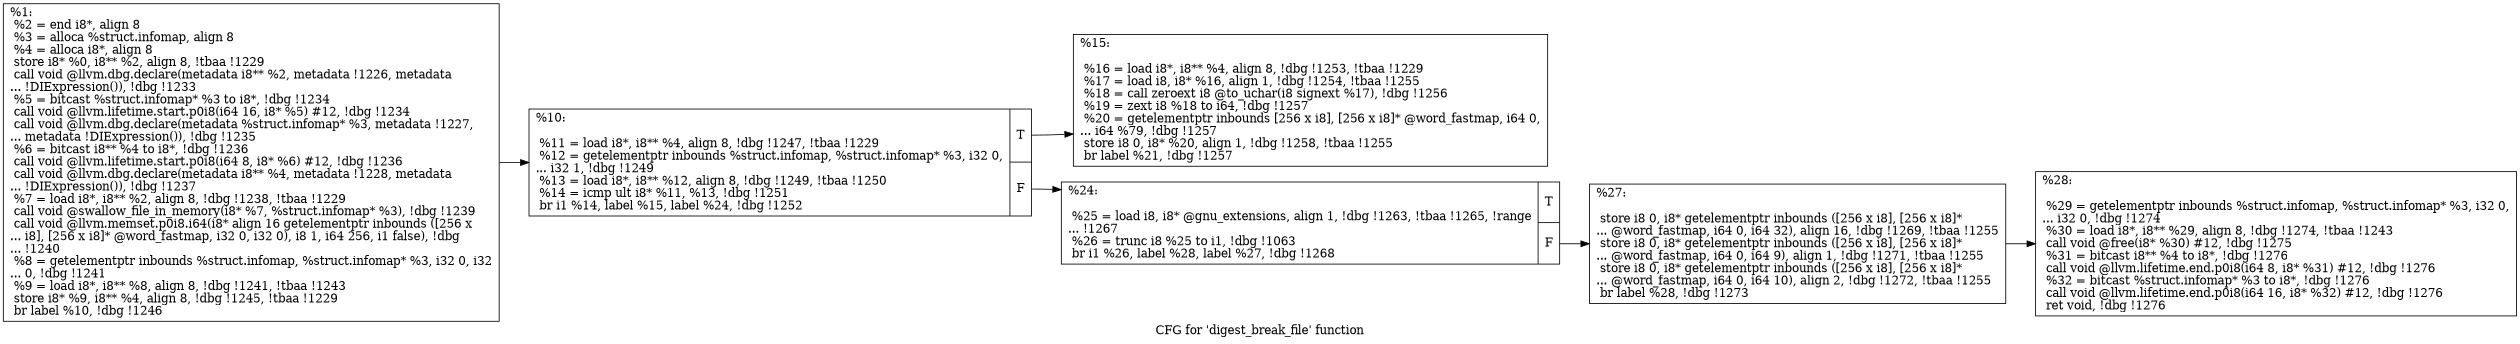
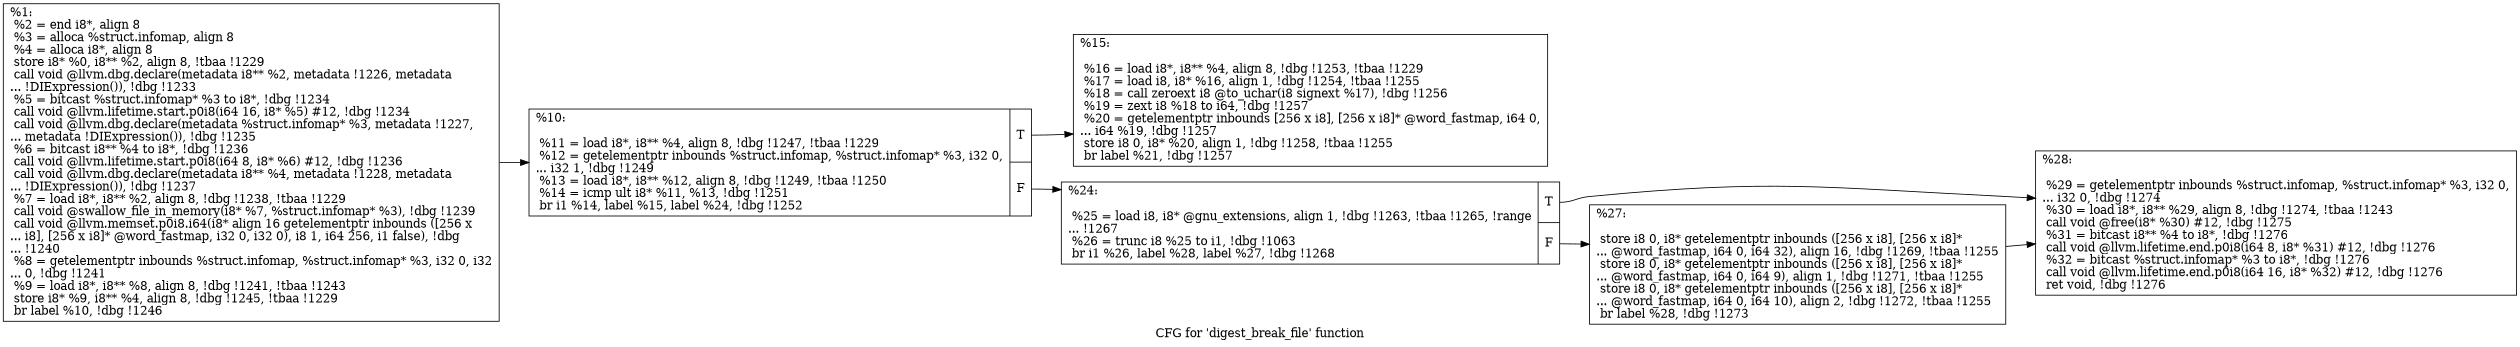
  digraph {
    label="CFG for 'digest_break_file' function"
    rankdir=LR
    node [shape=record]
    n1 [label="{%1:\l  %2 = end i8*, align 8\l  %3 = alloca %struct.infomap, align 8\l  %4 = alloca i8*, align 8\l  store i8* %0, i8** %2, align 8, !tbaa !1229\l  call void @llvm.dbg.declare(metadata i8** %2, metadata !1226, metadata\l... !DIExpression()), !dbg !1233\l  %5 = bitcast %struct.infomap* %3 to i8*, !dbg !1234\l  call void @llvm.lifetime.start.p0i8(i64 16, i8* %5) #12, !dbg !1234\l  call void @llvm.dbg.declare(metadata %struct.infomap* %3, metadata !1227,\l... metadata !DIExpression()), !dbg !1235\l  %6 = bitcast i8** %4 to i8*, !dbg !1236\l  call void @llvm.lifetime.start.p0i8(i64 8, i8* %6) #12, !dbg !1236\l  call void @llvm.dbg.declare(metadata i8** %4, metadata !1228, metadata\l... !DIExpression()), !dbg !1237\l  %7 = load i8*, i8** %2, align 8, !dbg !1238, !tbaa !1229\l  call void @swallow_file_in_memory(i8* %7, %struct.infomap* %3), !dbg !1239\l  call void @llvm.memset.p0i8.i64(i8* align 16 getelementptr inbounds ([256 x\l... i8], [256 x i8]* @word_fastmap, i32 0, i32 0), i8 1, i64 256, i1 false), !dbg\l... !1240\l  %8 = getelementptr inbounds %struct.infomap, %struct.infomap* %3, i32 0, i32\l... 0, !dbg !1241\l  %9 = load i8*, i8** %8, align 8, !dbg !1241, !tbaa !1243\l  store i8* %9, i8** %4, align 8, !dbg !1245, !tbaa !1229\l  br label %10, !dbg !1246\l}"]
    n2 [label="{%10:\l\l  %11 = load i8*, i8** %4, align 8, !dbg !1247, !tbaa !1229\l  %12 = getelementptr inbounds %struct.infomap, %struct.infomap* %3, i32 0,\l... i32 1, !dbg !1249\l  %13 = load i8*, i8** %12, align 8, !dbg !1249, !tbaa !1250\l  %14 = icmp ult i8* %11, %13, !dbg !1251\l  br i1 %14, label %15, label %24, !dbg !1252\l|{<s0>T|<s1>F}}"]
-   n3 [label="{%15:\l\l  %16 = load i8*, i8** %4, align 8, !dbg !1253, !tbaa !1229\l  %17 = load i8, i8* %16, align 1, !dbg !1254, !tbaa !1255\l  %18 = call zeroext i8 @to_uchar(i8 signext %17), !dbg !1256\l  %19 = zext i8 %18 to i64, !dbg !1257\l  %20 = getelementptr inbounds [256 x i8], [256 x i8]* @word_fastmap, i64 0,\l... i64 %79, !dbg !1257\l  store i8 0, i8* %20, align 1, !dbg !1258, !tbaa !1255\l  br label %21, !dbg !1257\l}"]
+   n3 [label="{%15:\l\l  %16 = load i8*, i8** %4, align 8, !dbg !1253, !tbaa !1229\l  %17 = load i8, i8* %16, align 1, !dbg !1254, !tbaa !1255\l  %18 = call zeroext i8 @to_uchar(i8 signext %17), !dbg !1256\l  %19 = zext i8 %18 to i64, !dbg !1257\l  %20 = getelementptr inbounds [256 x i8], [256 x i8]* @word_fastmap, i64 0,\l... i64 %19, !dbg !1257\l  store i8 0, i8* %20, align 1, !dbg !1258, !tbaa !1255\l  br label %21, !dbg !1257\l}"]
    n4 [label="{%24:\l\l  %25 = load i8, i8* @gnu_extensions, align 1, !dbg !1263, !tbaa !1265, !range\l... !1267\l  %26 = trunc i8 %25 to i1, !dbg !1063\l  br i1 %26, label %28, label %27, !dbg !1268\l|{<s0>T|<s1>F}}"]
    n5 [label="{%28:\l\l  %29 = getelementptr inbounds %struct.infomap, %struct.infomap* %3, i32 0,\l... i32 0, !dbg !1274\l  %30 = load i8*, i8** %29, align 8, !dbg !1274, !tbaa !1243\l  call void @free(i8* %30) #12, !dbg !1275\l  %31 = bitcast i8** %4 to i8*, !dbg !1276\l  call void @llvm.lifetime.end.p0i8(i64 8, i8* %31) #12, !dbg !1276\l  %32 = bitcast %struct.infomap* %3 to i8*, !dbg !1276\l  call void @llvm.lifetime.end.p0i8(i64 16, i8* %32) #12, !dbg !1276\l  ret void, !dbg !1276\l}"]
    n6 [label="{%27:\l\l  store i8 0, i8* getelementptr inbounds ([256 x i8], [256 x i8]*\l... @word_fastmap, i64 0, i64 32), align 16, !dbg !1269, !tbaa !1255\l  store i8 0, i8* getelementptr inbounds ([256 x i8], [256 x i8]*\l... @word_fastmap, i64 0, i64 9), align 1, !dbg !1271, !tbaa !1255\l  store i8 0, i8* getelementptr inbounds ([256 x i8], [256 x i8]*\l... @word_fastmap, i64 0, i64 10), align 2, !dbg !1272, !tbaa !1255\l  br label %28, !dbg !1273\l}"]
    n1 -> n2
    n2 -> n3 [tailport=s0]
    n2 -> n4 [tailport=s1]
+   n4 -> n5 [tailport=s0]
    n4 -> n6 [tailport=s1]
    n6 -> n5
  }
